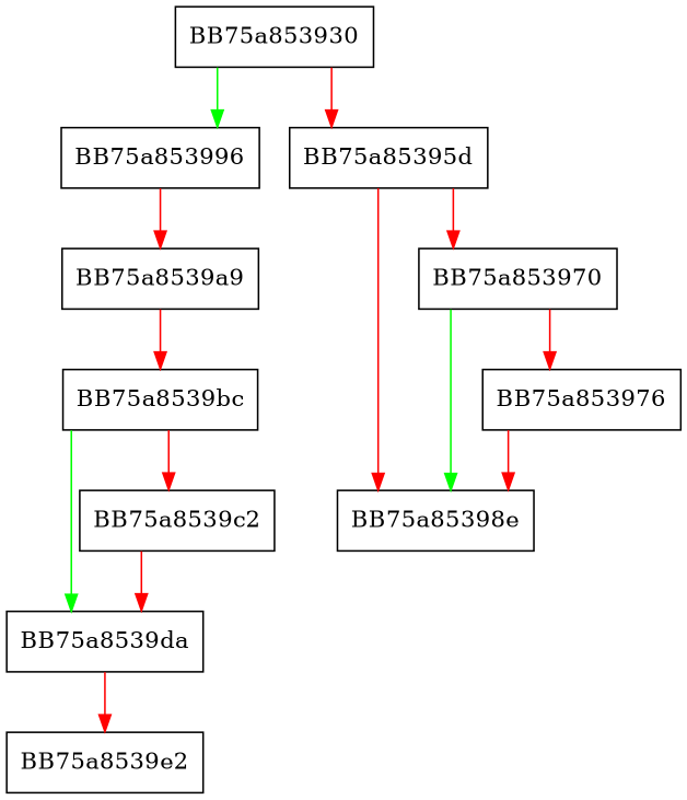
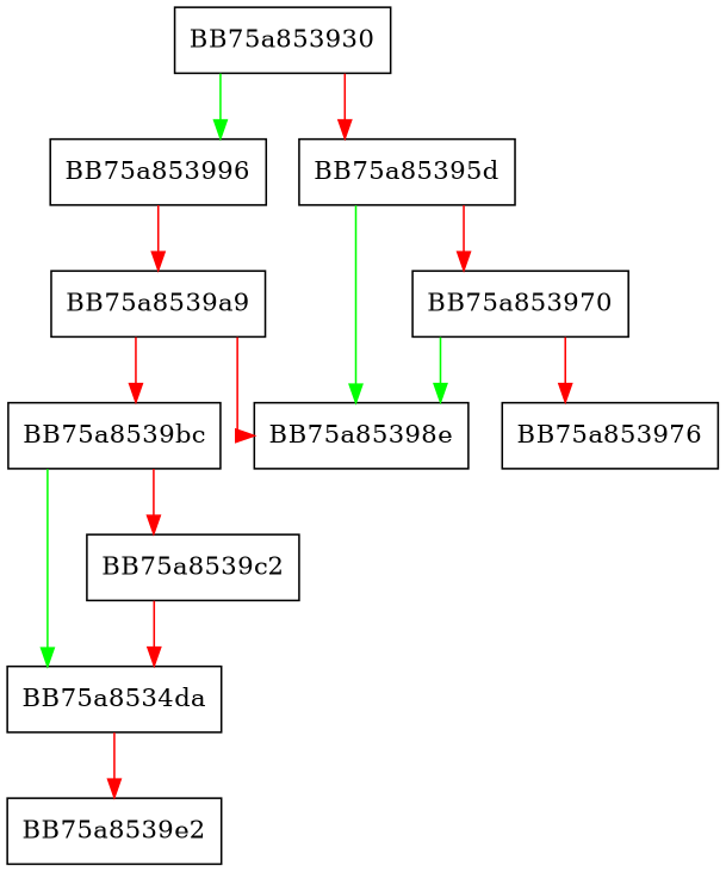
  digraph {
    splines=ortho
    node [shape=box]
    edge [color=red]
    BB75a853930
    BB75a853996
    BB75a85395d
    BB75a8539a9
    BB75a85398e
    BB75a853970
    BB75a8539bc
    BB75a853976
-   BB75a8539da
+   BB75a8539da [label=BB75a8534da]
    BB75a8539e2
    BB75a8539c2
    BB75a853930 -> BB75a853996 [color=green]
    BB75a853930 -> BB75a85395d
    BB75a853996 -> BB75a8539a9
-   BB75a85395d -> BB75a85398e
+   BB75a85395d -> BB75a85398e [color=green]
    BB75a85395d -> BB75a853970
    BB75a8539a9 -> BB75a8539bc
    BB75a853970 -> BB75a85398e [color=green]
    BB75a853970 -> BB75a853976
    BB75a8539bc -> BB75a8539da [color=green]
    BB75a8539bc -> BB75a8539c2
-   BB75a853976 -> BB75a85398e
+   BB75a8539a9 -> BB75a85398e
    BB75a8539da -> BB75a8539e2
    BB75a8539c2 -> BB75a8539da
  }
